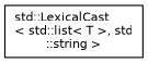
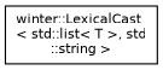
  digraph {
    rankdir=LR
-   n1 [color=black fillcolor=white fontname=Helvetica fontsize=10 height=0.2 label="std::LexicalCast\l\< std::list\< T \>, std\l::string \>" shape=record style=filled width=0.4]
+   n1 [color=black fillcolor=white fontname=Helvetica fontsize=10 height=0.2 label="winter::LexicalCast\l\< std::list\< T \>, std\l::string \>" shape=record style=filled width=0.4]
  }
